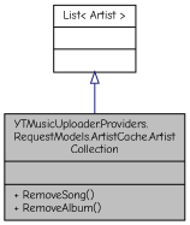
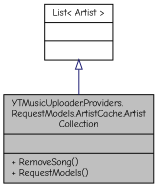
  digraph {
    fontname="Comic Neue"
    node [color=black fontname="Comic Neue" fontsize=10 shape=record style=filled]
-   n1 [fillcolor=grey75 fontcolor=black height=0.2 label="{YTMusicUploader.Providers.\lRequestModels.ArtistCache.Artist\lCollection\n||+ RemoveSong()\l+ RemoveAlbum()\l}" width=0.4]
+   n1 [fillcolor=grey75 fontcolor=black height=0.2 label="{YTMusicUploader.Providers.\lRequestModels.ArtistCache.Artist\lCollection\n||+ RemoveSong()\l+ RequestModels()\l}" width=0.4]
    n2 [fillcolor=white height=0.2 label="{List\< Artist \>\n||}" width=0.4]
    n2 -> n1 [arrowtail=onormal color=midnightblue dir=back fontname="Comic Neue" fontsize=10 labelfontname=Helvetica labelfontsize=10 style=solid]
  }
